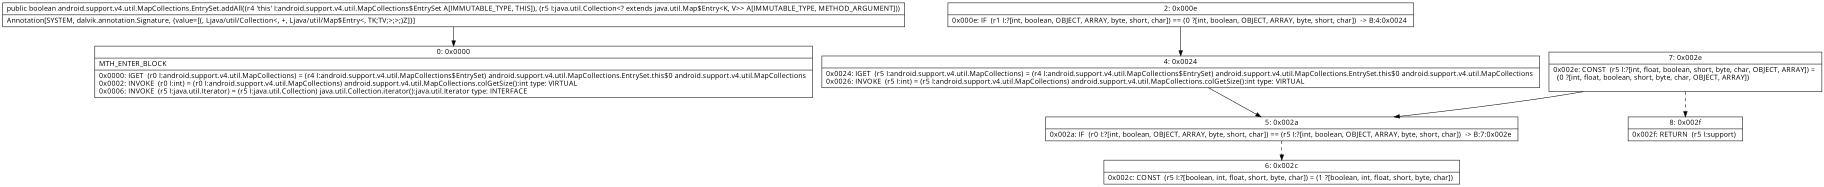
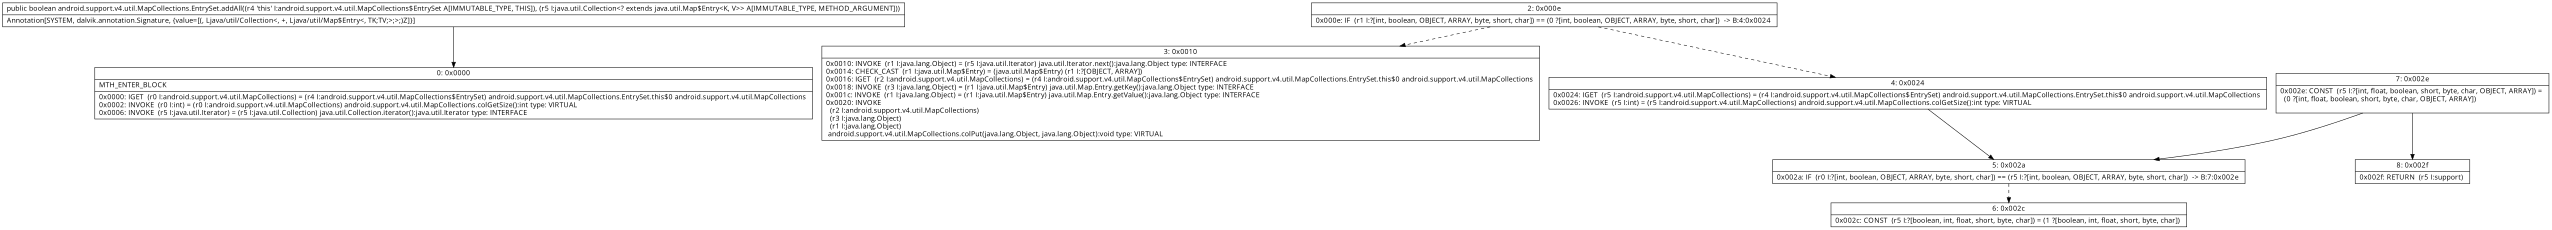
  digraph {
    fontname="Open Sans"
    node [fontname="Open Sans" shape=record]
    edge [fontname="Open Sans"]
    n1 [label="{0\:\ 0x0000|MTH_ENTER_BLOCK\l|0x0000: IGET  (r0 I:android.support.v4.util.MapCollections) = (r4 I:android.support.v4.util.MapCollections$EntrySet) android.support.v4.util.MapCollections.EntrySet.this$0 android.support.v4.util.MapCollections \l0x0002: INVOKE  (r0 I:int) = (r0 I:android.support.v4.util.MapCollections) android.support.v4.util.MapCollections.colGetSize():int type: VIRTUAL \l0x0006: INVOKE  (r5 I:java.util.Iterator) = (r5 I:java.util.Collection) java.util.Collection.iterator():java.util.Iterator type: INTERFACE \l}"]
    n2 [label="{2\:\ 0x000e|0x000e: IF  (r1 I:?[int, boolean, OBJECT, ARRAY, byte, short, char]) == (0 ?[int, boolean, OBJECT, ARRAY, byte, short, char])  \-\> B:4:0x0024 \l}"]
+   n3 [label="{3\:\ 0x0010|0x0010: INVOKE  (r1 I:java.lang.Object) = (r5 I:java.util.Iterator) java.util.Iterator.next():java.lang.Object type: INTERFACE \l0x0014: CHECK_CAST  (r1 I:java.util.Map$Entry) = (java.util.Map$Entry) (r1 I:?[OBJECT, ARRAY]) \l0x0016: IGET  (r2 I:android.support.v4.util.MapCollections) = (r4 I:android.support.v4.util.MapCollections$EntrySet) android.support.v4.util.MapCollections.EntrySet.this$0 android.support.v4.util.MapCollections \l0x0018: INVOKE  (r3 I:java.lang.Object) = (r1 I:java.util.Map$Entry) java.util.Map.Entry.getKey():java.lang.Object type: INTERFACE \l0x001c: INVOKE  (r1 I:java.lang.Object) = (r1 I:java.util.Map$Entry) java.util.Map.Entry.getValue():java.lang.Object type: INTERFACE \l0x0020: INVOKE  \l  (r2 I:android.support.v4.util.MapCollections)\l  (r3 I:java.lang.Object)\l  (r1 I:java.lang.Object)\l android.support.v4.util.MapCollections.colPut(java.lang.Object, java.lang.Object):void type: VIRTUAL \l}"]
    n4 [label="{4\:\ 0x0024|0x0024: IGET  (r5 I:android.support.v4.util.MapCollections) = (r4 I:android.support.v4.util.MapCollections$EntrySet) android.support.v4.util.MapCollections.EntrySet.this$0 android.support.v4.util.MapCollections \l0x0026: INVOKE  (r5 I:int) = (r5 I:android.support.v4.util.MapCollections) android.support.v4.util.MapCollections.colGetSize():int type: VIRTUAL \l}"]
    n5 [label="{5\:\ 0x002a|0x002a: IF  (r0 I:?[int, boolean, OBJECT, ARRAY, byte, short, char]) == (r5 I:?[int, boolean, OBJECT, ARRAY, byte, short, char])  \-\> B:7:0x002e \l}"]
    n6 [label="{6\:\ 0x002c|0x002c: CONST  (r5 I:?[boolean, int, float, short, byte, char]) = (1 ?[boolean, int, float, short, byte, char]) \l}"]
    n7 [label="{7\:\ 0x002e|0x002e: CONST  (r5 I:?[int, float, boolean, short, byte, char, OBJECT, ARRAY]) = \l  (0 ?[int, float, boolean, short, byte, char, OBJECT, ARRAY])\l \l}"]
    n8 [label="{8\:\ 0x002f|0x002f: RETURN  (r5 I:support) \l}"]
    n9 [label="{public boolean android.support.v4.util.MapCollections.EntrySet.addAll((r4 'this' I:android.support.v4.util.MapCollections$EntrySet A[IMMUTABLE_TYPE, THIS]), (r5 I:java.util.Collection\<? extends java.util.Map$Entry\<K, V\>\> A[IMMUTABLE_TYPE, METHOD_ARGUMENT]))  | Annotation[SYSTEM, dalvik.annotation.Signature, \{value=[(, Ljava\/util\/Collection\<, +, Ljava\/util\/Map$Entry\<, TK;TV;\>;\>;)Z]\}]\l}"]
-   n2 -> n4
+   n2 -> n3 [style=dashed]
+   n2 -> n4 [style=dashed]
    n4 -> n5
    n5 -> n6 [style=dashed]
    n7 -> n5
-   n7 -> n8 [style=dashed]
+   n7 -> n8
    n9 -> n1
  }
